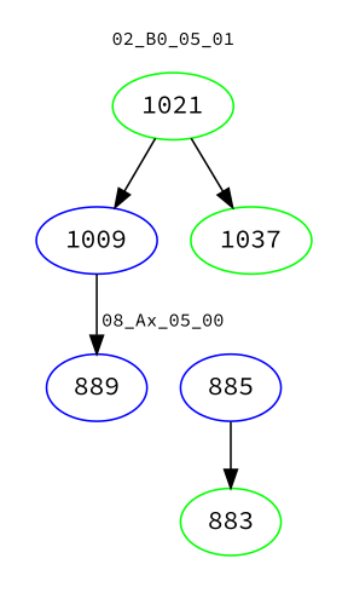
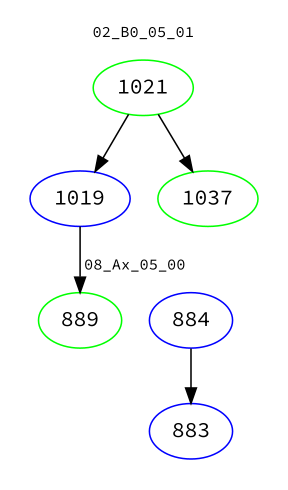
  digraph {
    fontname="Source Code Pro"
    node [color=blue fontname="Source Code Pro"]
    edge [color=black fontname="Source Code Pro"]
-   n1 [label=885]
-   n2 [color=green label=883]
-   n3 [label=889]
+   n1 [label=884]
+   n2 [label=883]
+   n3 [color=green label=889]
    n4 [color=green label=1021]
-   n5 [label=1009]
+   n5 [label=1019]
    n6 [color=green label=1037]
    subgraph cluster_1 {
      color=white
      fontsize=10
      label="08_Ax_05_00"
      n1
      n2
      n3
    }
    subgraph cluster_2 {
      color=white
      fontsize=10
      label="02_B0_05_01"
      n4
      n5
      n6
    }
    n1 -> n2
    n4 -> n5
    n4 -> n6
    n5 -> n3
  }
